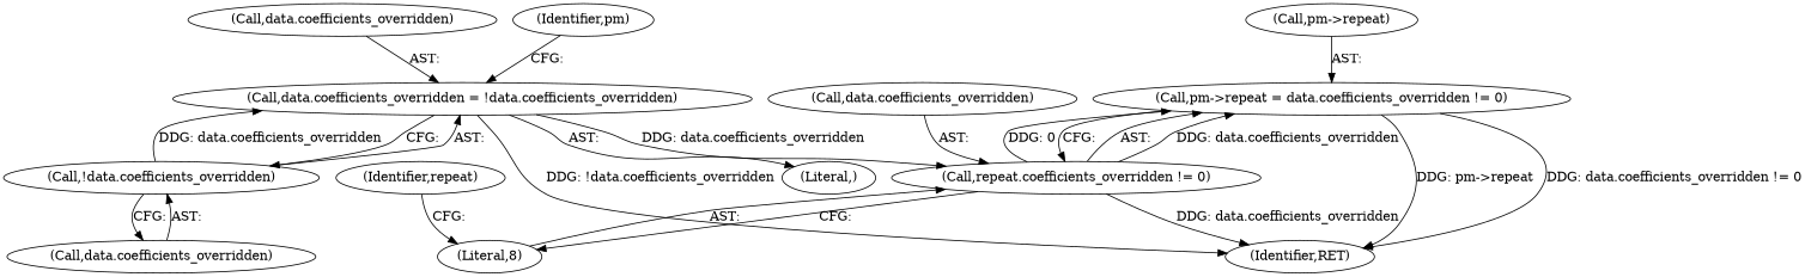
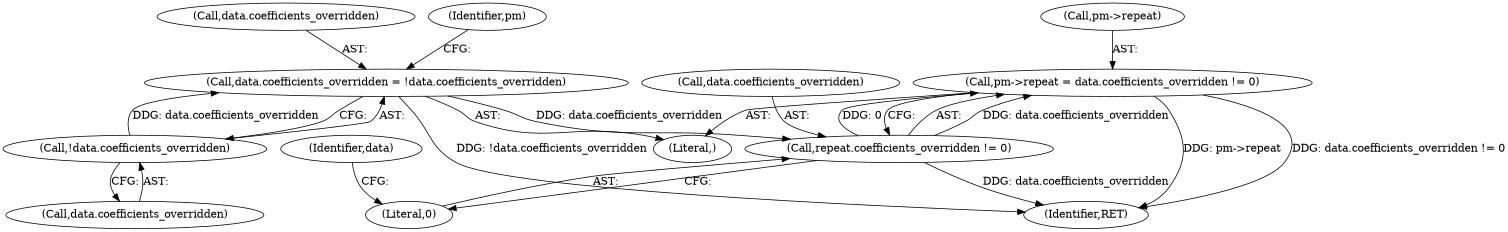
  digraph {
    n1 [label="(Call,pm->repeat = data.coefficients_overridden != 0)"]
    n2 [label="(Call,repeat.coefficients_overridden != 0)"]
    n3 [label="(Literal,)"]
    n4 [label="(Identifier,RET)"]
-   n5 [label="(Literal,8)"]
+   n5 [label="(Literal,0)"]
    n6 [label="(Call,data.coefficients_overridden = !data.coefficients_overridden)"]
    n7 [label="(Call,!data.coefficients_overridden)"]
    n8 [label="(Call,data.coefficients_overridden)"]
    n9 [label="(Call,data.coefficients_overridden)"]
    n10 [label="(Call,data.coefficients_overridden)"]
-   n11 [label="(Identifier,repeat)"]
+   n11 [label="(Identifier,data)"]
    n12 [label="(Identifier,pm)"]
    n13 [label="(Call,pm->repeat)"]
    n1 -> n2 [label="CFG: "]
+   n1 -> n3 [label="AST: "]
    n1 -> n4 [label="DDG: pm->repeat"]
    n1 -> n4 [label="DDG: data.coefficients_overridden != 0"]
    n2 -> n1 [label="AST: "]
    n2 -> n1 [label="DDG: data.coefficients_overridden"]
    n2 -> n1 [label="DDG: 0"]
    n2 -> n4 [label="DDG: data.coefficients_overridden"]
    n2 -> n5 [label="CFG: "]
    n5 -> n2 [label="AST: "]
    n6 -> n2 [label="DDG: data.coefficients_overridden"]
    n6 -> n3 [label="AST: "]
    n6 -> n4 [label="DDG: !data.coefficients_overridden"]
    n6 -> n7 [label="CFG: "]
    n7 -> n6 [label="AST: "]
    n7 -> n6 [label="DDG: data.coefficients_overridden"]
    n7 -> n8 [label="CFG: "]
    n8 -> n7 [label="AST: "]
    n9 -> n6 [label="AST: "]
    n10 -> n2 [label="AST: "]
    n11 -> n5 [label="CFG: "]
    n12 -> n6 [label="CFG: "]
    n13 -> n1 [label="AST: "]
  }
